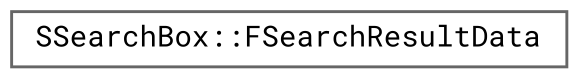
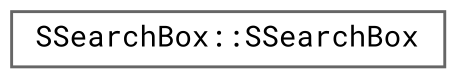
  digraph {
    rankdir=TB
    fontname="Roboto Mono"
-   n1 [color=grey40 fillcolor=white fontname="Roboto Mono" fontsize=10 height=0.2 label="SSearchBox::FSearchResultData" shape=box style=filled width=0.4]
+   n1 [color=grey40 fillcolor=white fontname="Roboto Mono" fontsize=10 height=0.2 label="SSearchBox::SSearchBox" shape=box style=filled width=0.4]
  }
